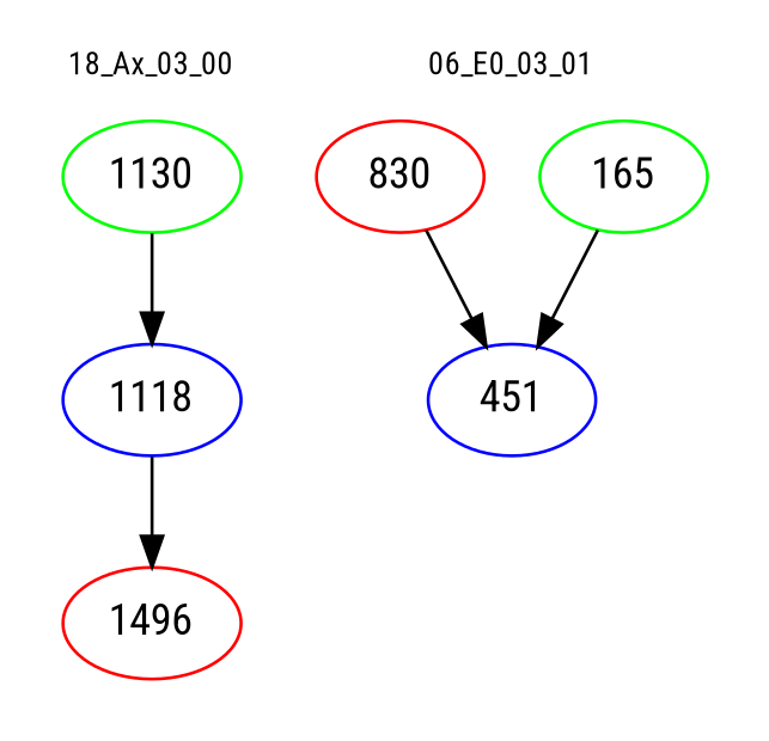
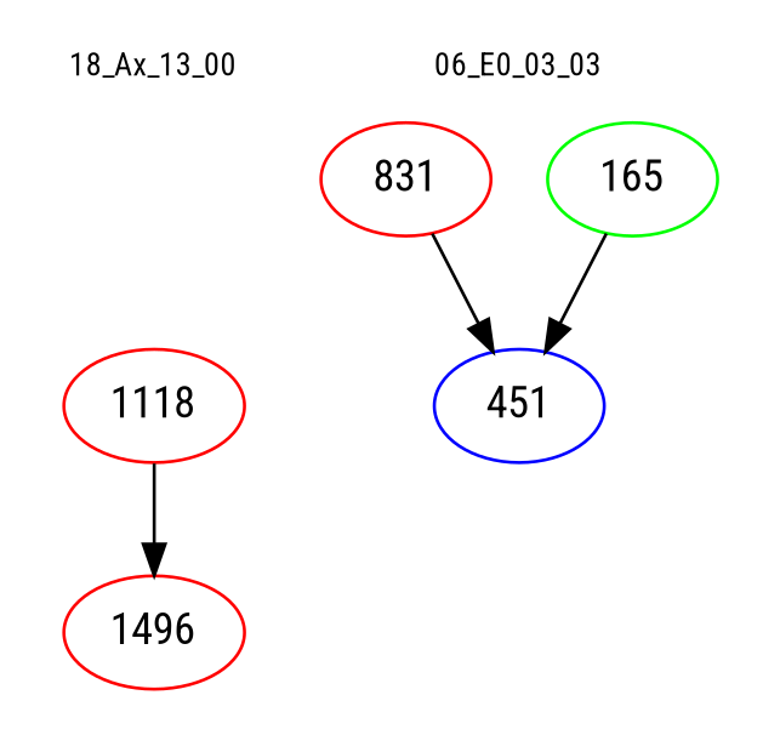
  digraph {
    fontname="Roboto Condensed"
    node [color=green fontname="Roboto Condensed"]
    edge [color=black fontname="Roboto Condensed"]
-   n1 [label=1130]
-   n2 [color=blue label=1118]
+   n2 [color=red label=1118]
    n3 [color=red label=1496]
    n4 [label=165]
    n5 [color=blue label=451]
-   n6 [color=red label=830]
+   n6 [color=red label=831]
    subgraph cluster_1 {
      color=white
      fontsize=10
-     label="18_Ax_03_00"
-     n1
+     label="18_Ax_13_00"
      n2
      n3
    }
    subgraph cluster_2 {
      color=white
      fontsize=10
-     label="06_E0_03_01"
+     label="06_E0_03_03"
      n4
      n5
      n6
    }
-   n1 -> n2
    n2 -> n3
    n4 -> n5
    n6 -> n5
  }
